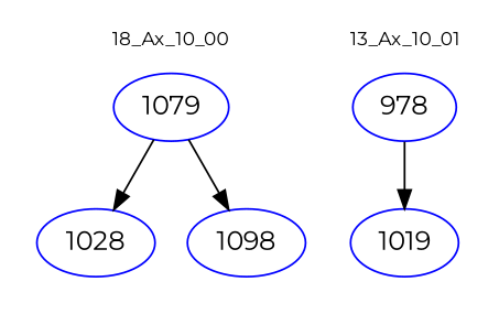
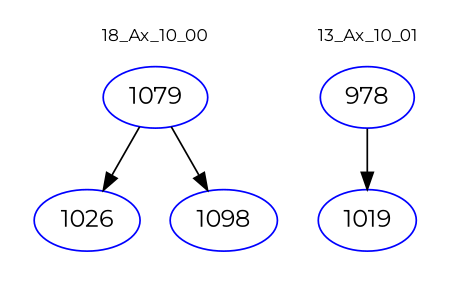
  digraph {
    fontname=Montserrat
    node [color=blue fontname=Montserrat]
    edge [color=black fontname=Montserrat]
    n1 [label=1079]
-   n2 [label=1028]
+   n2 [label=1026]
    n3 [label=1098]
    n4 [label=978]
    n5 [label=1019]
    subgraph cluster_1 {
      color=white
      fontsize=10
      label="18_Ax_10_00"
      n1
      n2
      n3
    }
    subgraph cluster_2 {
      color=white
      fontsize=10
      label="13_Ax_10_01"
      n4
      n5
    }
    n1 -> n2
    n1 -> n3
    n4 -> n5
  }
